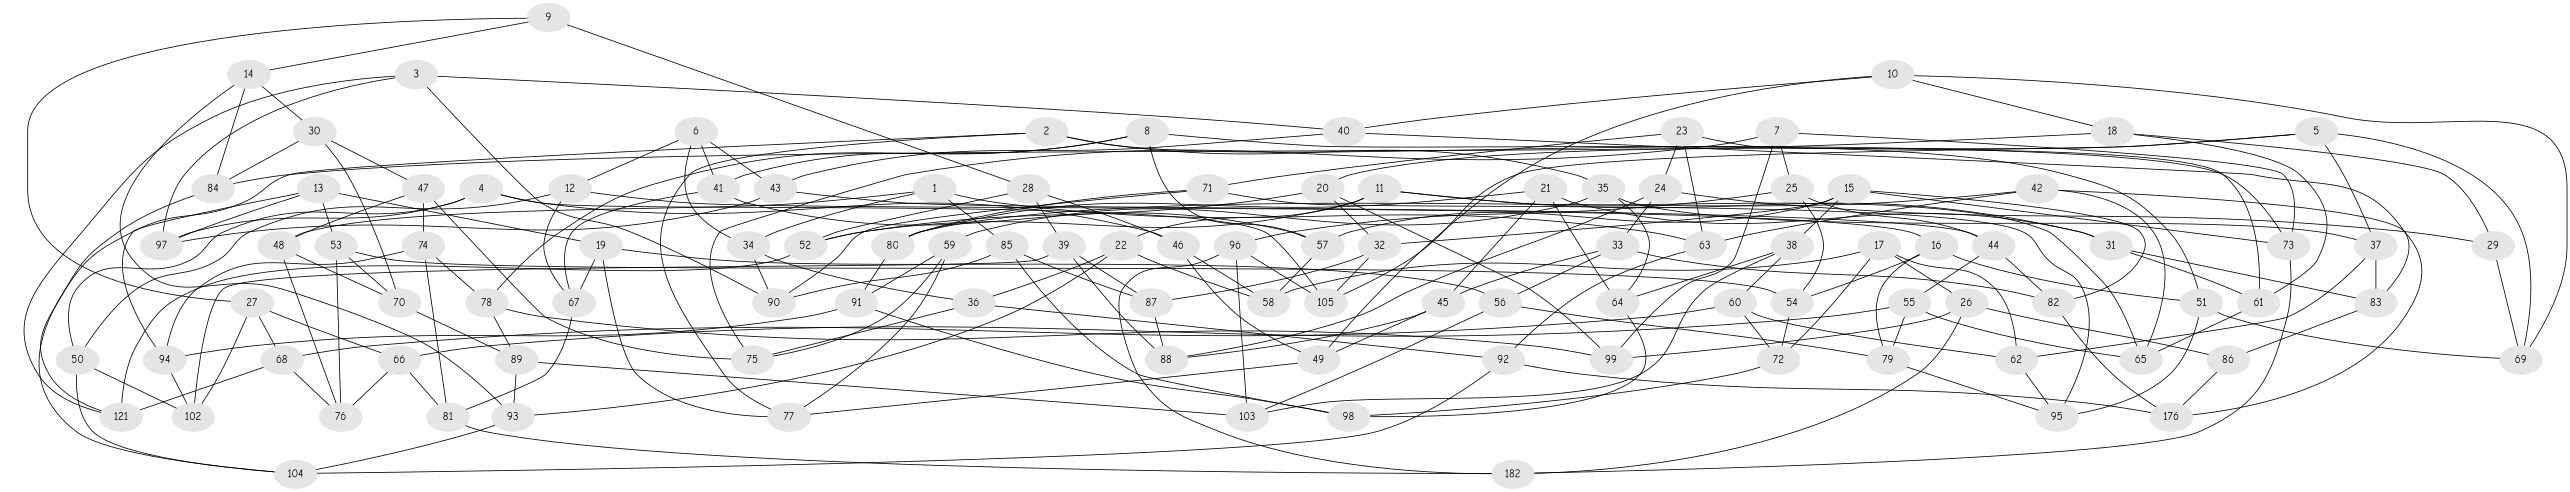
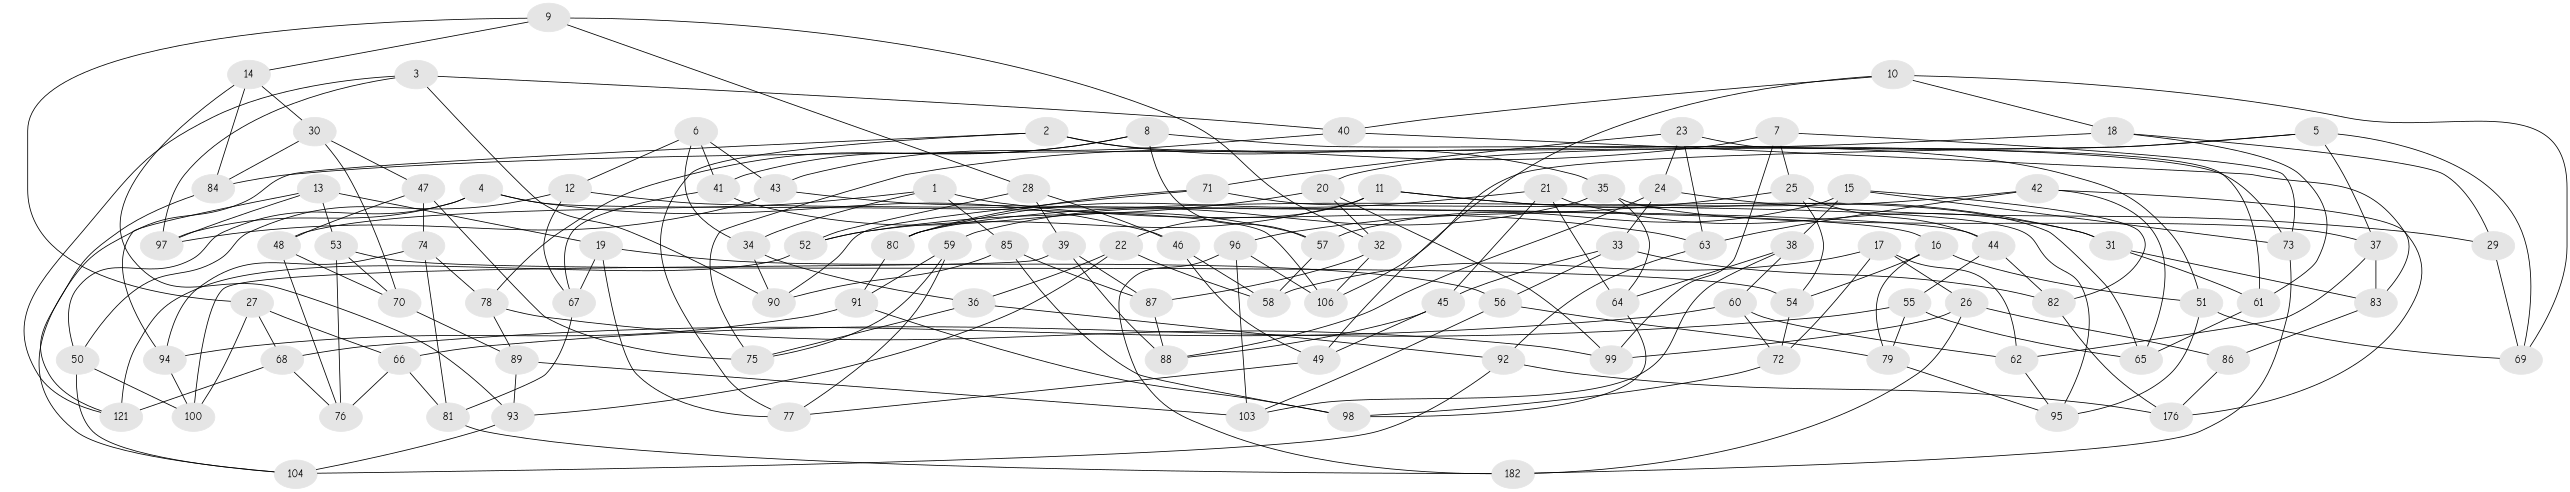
  graph {
    fontname="Comic Neue"
    node [color=gray90 fontname="Comic Neue" style=filled]
    edge [fontname="Comic Neue"]
    1
    34
    48
    63
    85
    90
    36
    70
    76
    92
    87
    98
    2
    35
    51
    77
    104
    37
    64
    59
    69
    95
    3
    40
    97
    n26 [label=121]
    43
    83
    4
    46
    50
-   105
+   105 [label=106]
    49
    58
-   100 [label=102]
+   100
    5
    20
    99
    32
    52
    62
    6
    12
    41
    16
    67
    57
    44
    7
    25
    73
    75
    54
    96
    n55 [label=182]
    8
    78
    89
    9
    14
    27
    28
    30
    84
    93
    66
    68
    39
    10
    18
    29
    61
    11
    22
    31
    65
    79
    81
    13
    19
    53
    94
    56
    47
    15
    38
    82
    60
    103
    n90 [label=176]
    72
    17
    26
    86
    21
    45
    80
    88
    91
    23
    24
    71
    33
    55
    74
    42
    1 -- 34
    1 -- 48
    1 -- 63
    1 -- 85
    34 -- 90
    34 -- 36
    48 -- 70
    48 -- 76
    63 -- 92
    85 -- 90
    85 -- 87
    85 -- 98
    36 -- 92
    36 -- 75
    70 -- 89
    92 -- 104
    92 -- n90
    87 -- 88
    2 -- 35
    2 -- 51
    2 -- 77
    2 -- 104
    35 -- 37
    35 -- 64
    35 -- 59
    51 -- 69
    51 -- 95
    37 -- 83
    37 -- 62
    64 -- 98
    59 -- 77
    59 -- 75
    59 -- 91
    3 -- 90
    3 -- 40
    3 -- 97
    3 -- n26
    40 -- 43
    40 -- 83
    43 -- 97
    43 -- 44
    83 -- 86
    4 -- 97
    4 -- 46
    4 -- 50
    4 -- 105
    46 -- 49
    46 -- 58
    50 -- 104
    50 -- 100
    49 -- 77
    5 -- 37
    5 -- 69
    5 -- 105
    5 -- 20
    20 -- 99
    20 -- 32
    20 -- 52
    32 -- 87
    32 -- 105
    52 -- n26
    62 -- 95
    6 -- 34
    6 -- 43
    6 -- 12
    6 -- 41
    12 -- 50
    12 -- 16
    12 -- 67
    41 -- 67
    41 -- 57
    16 -- 51
    16 -- 54
    16 -- 79
    67 -- 81
    57 -- 58
    44 -- 82
    44 -- 55
    7 -- 99
    7 -- 25
    7 -- 73
    7 -- 75
    25 -- 44
    25 -- 54
    25 -- 96
    73 -- n55
    54 -- 72
    96 -- 105
    96 -- n55
    96 -- 103
    8 -- 41
    8 -- 57
    8 -- 73
    8 -- 78
    78 -- 99
    78 -- 89
    89 -- 93
    89 -- 103
-   15 -- 32
+   9 -- 32
    9 -- 14
    9 -- 27
    9 -- 28
    14 -- 30
    14 -- 84
    14 -- 93
    27 -- 100
    27 -- 66
    27 -- 68
    28 -- 46
    28 -- 52
    28 -- 39
    30 -- 70
    30 -- 84
    30 -- 47
    84 -- n26
    93 -- 104
    66 -- 76
    66 -- 81
    68 -- 76
    68 -- n26
    39 -- 87
    39 -- 100
    39 -- 88
    10 -- 69
    10 -- 40
    10 -- 49
    10 -- 18
    18 -- 84
    18 -- 29
    18 -- 61
    29 -- 69
    61 -- 65
    11 -- 52
    11 -- 22
    11 -- 31
    11 -- 65
    22 -- 36
    22 -- 58
    22 -- 93
    31 -- 83
    31 -- 61
    79 -- 95
    81 -- n55
    13 -- 97
    13 -- 19
    13 -- 53
    13 -- 94
    19 -- 77
    19 -- 67
    19 -- 56
    53 -- 70
    53 -- 76
    53 -- 54
    94 -- 100
    56 -- 79
    56 -- 103
    47 -- 48
    47 -- 75
    47 -- 74
    15 -- 57
    15 -- 73
    15 -- 38
    15 -- 82
    38 -- 64
    38 -- 60
    38 -- 103
    82 -- n90
    60 -- 62
    60 -- 68
    60 -- 72
    72 -- 98
    17 -- 58
    17 -- 62
    17 -- 72
    17 -- 26
    26 -- 99
    26 -- n55
    26 -- 86
    86 -- n90
    21 -- 64
    21 -- 31
    21 -- 45
    21 -- 80
    45 -- 49
    45 -- 88
    80 -- 91
    91 -- 98
    91 -- 94
    23 -- 63
    23 -- 61
    23 -- 24
    23 -- 71
    24 -- 29
    24 -- 88
    24 -- 33
    71 -- 90
    71 -- 95
    71 -- 80
    33 -- 56
    33 -- 82
    33 -- 45
    55 -- 66
    55 -- 65
    55 -- 79
    74 -- 78
    74 -- 81
    74 -- 94
    42 -- 63
    42 -- 65
    42 -- n90
    42 -- 80
  }
